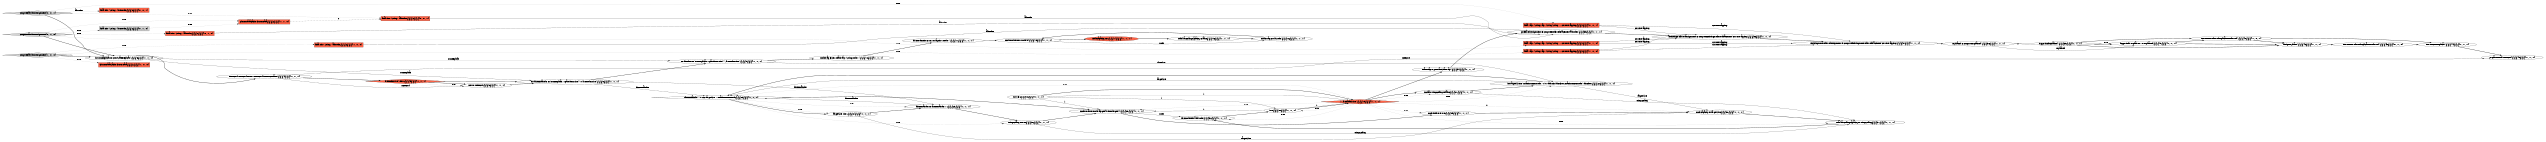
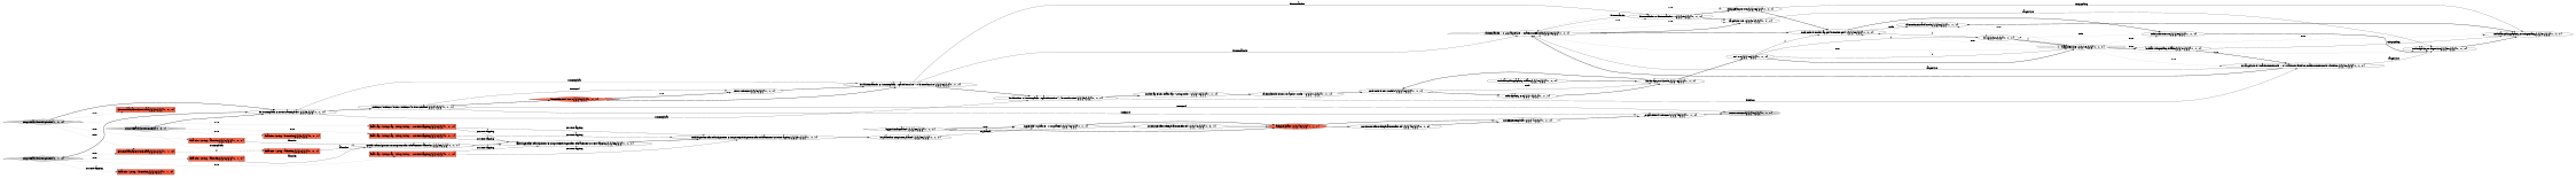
  digraph {
    rankdir=LR
    node [fillcolor=white shape=ellipse style=filled]
    edge [style=bold]
    n1 [fillcolor=tomato label="final List<String> allNodes@@@2@@@['0', '1', '0']" shape=box]
    n2 [label="_preferredAssignment = computePreferredPlacement(allNodes)@@@35@@@['1', '1', '1']"]
    n3 [label="_existingPreferredAssignment = computeExistingPreferredPlacement(currentMapping)@@@36@@@['1', '1', '1']"]
    n4 [label="int distRemainder = (numReplicas * _partitions.size()) % liveNodes.size()@@@8@@@['1', '1', '1']"]
    n5 [label="distRemainder > 0 && targetSize < _maximumPerNode@@@23@@@['1', '1', '1']" shape=diamond]
    n6 [label="int distFloor = (numReplicas * _partitions.size()) / liveNodes.size()@@@9@@@['1', '1', '1']"]
    n7 [label="distRemainder = distRemainder - 1@@@25@@@['1', '1', '1']"]
    n8 [label="Node node = _nodeMap.get(liveNodes.get(i))@@@28@@@['1', '1', '1']"]
    n9 [label="targetSize += 1@@@24@@@['1', '1', '1']"]
    n10 [label="usingCeiling = true@@@26@@@['1', '1', '1']"]
    n11 [label="int targetSize = (_maximumPerNode > 0)? Math.min(distFloor,_maximumPerNode): distFloor@@@22@@@['1', '1', '1']"]
    n12 [label="_nodeMap = new HashMap<String,Node>()@@@10@@@['1', '1', '1']"]
    n13 [fillcolor=tomato label="final Map<String,Map<String,String>> currentMapping@@@2@@@['0', '1', '0']" shape=box]
    n14 [label="_existingNonPreferredAssignment = computeExistingNonPreferredPlacement(currentMapping)@@@37@@@['1', '1', '1']"]
    n15 [label="_orphaned = computeOrphaned()@@@38@@@['1', '1', '1']"]
    n16 [fillcolor=tomato label="final Map<String,Map<String,String>> currentMapping@@@2@@@['0', '0', '1']" shape=box]
    n17 [fillcolor=tomato label="final List<String> allNodes@@@2@@@['0', '0', '1']" shape=box]
    n18 [label="_liveNodesList.add(node)@@@32@@@['1', '1', '1']"]
    n19 [label="node.isAlive = true@@@29@@@['1', '1', '1']"]
    n20 [label="node.capacity = targetSize@@@30@@@['1', '1', '1']"]
    n21 [label="node.hasCeilingCapacity = usingCeiling@@@31@@@['1', '1', '1']"]
    n22 [label="boolean usingCeiling = false@@@21@@@['1', '1', '1']"]
    n23 [fillcolor=tomato label="final List<String> allNodes@@@2@@@['1', '0', '0']" shape=box]
    n24 [fillcolor=tomato label="final List<String> liveNodes@@@2@@@['0', '0', '1']" shape=box]
    n25 [label="logger.info(\"orphan = \" + _orphaned)@@@40@@@['1', '1', '1']"]
-   n26 [label="assignOrphans()@@@43@@@['1', '1', '1']"]
+   n26 [fillcolor=tomato label="assignOrphans()@@@43@@@['1', '1', '1']"]
    n27 [label="moveNonPreferredReplicasToPreferred()@@@42@@@['1', '0', '1']"]
    n28 [label="moveNonPreferredReplicasToPreferred()@@@43@@@['0', '1', '0']"]
    n29 [label="moveExcessReplicas()@@@44@@@['1', '1', '1']"]
    n30 [label="i++@@@20@@@['1', '1', '1']"]
    n31 [label="_liveNodesList = new ArrayList<Node>()@@@11@@@['1', '1', '1']"]
    n32 [fillcolor=tomato label="liveNodes.size() == 0@@@5@@@['1', '1', '1']" shape=diamond]
    n33 [label="return znRecord@@@6@@@['1', '1', '1']"]
-   n34 [fillcolor=tomato label="i < liveNodes.size()@@@19@@@['1', '1', '1']" shape=diamond]
-   n35 [label="_stateMap = generateStateMap()@@@34@@@['1', '1', '1']"]
+   n34 [label="i < liveNodes.size()@@@19@@@['1', '1', '1']" shape=diamond]
    n36 [label="logger.isInfoEnabled()@@@39@@@['1', '1', '1']" shape=diamond]
    n37 [label="int i = 0@@@18@@@['1', '1', '1']"]
+   n38 [fillcolor=lightgray label="return znRecord@@@46@@@['1', '1', '1']"]
    n39 [label="prepareResult(znRecord)@@@45@@@['1', '1', '1']"]
    n40 [label="Node node = new Node(id)@@@13@@@['1', '1', '1']"]
-   n41 [fillcolor=tomato label="node.capacity = 0@@@14@@@['1', '1', '1']"]
+   n41 [label="node.capacity = 0@@@14@@@['1', '1', '1']"]
    n42 [label="_nodeMap.put(id,node)@@@16@@@['1', '1', '1']"]
-   n43 [fillcolor=lightgray label="final List<String> liveNodes@@@2@@@['0', '1', '0']" shape=box]
+   n43 [fillcolor=tomato label="final List<String> liveNodes@@@2@@@['0', '1', '0']" shape=box]
    n44 [label="node.hasCeilingCapacity = false@@@15@@@['1', '1', '1']"]
    n45 [fillcolor=tomato label="final Map<String,Map<String,String>> currentMapping@@@2@@@['1', '0', '0']" shape=box]
    n46 [fillcolor=lightgray label="computePartitionAssignment['0', '0', '1']" shape=diamond]
    n47 [label="int numReplicas = countStateReplicas()@@@3@@@['1', '1', '1']"]
    n48 [label="ZNRecord znRecord = new ZNRecord(_resourceName)@@@4@@@['1', '1', '1']"]
    n49 [fillcolor=lightgray label="computePartitionAssignment['0', '1', '0']" shape=diamond]
    n50 [fillcolor=tomato label="ClusterDataCache clusterData@@@2@@@['1', '1', '0']" shape=box]
    n51 [fillcolor=tomato label="ClusterDataCache clusterData@@@2@@@['1', '0', '0']" shape=box]
    n52 [fillcolor=lightgray label="computePartitionAssignment['1', '0', '0']" shape=diamond]
    n1 -> n2 [label=allNodes style=solid]
    n2 -> n3
    n3 -> n14
    n4 -> n5 [label=distRemainder style=solid]
    n4 -> n6
    n4 -> n7 [label=distRemainder style=solid]
    n5 -> n7 [label=true style=dotted]
    n5 -> n8
    n5 -> n9 [label=true style=dotted]
    n5 -> n9
    n5 -> n10 [label=true style=dotted]
    n6 -> n11 [label=distFloor style=solid]
    n6 -> n12
    n7 -> n5 [label=distRemainder style=solid]
    n7 -> n10
    n8 -> n18 [label="node" style=solid]
    n8 -> n19
-   n9 -> n7
+   n7 -> n9
    n9 -> n20 [label=targetSize style=solid]
    n10 -> n8
    n10 -> n21 [label=usingCeiling style=solid]
    n11 -> n5
    n11 -> n5 [label=targetSize style=solid]
    n11 -> n20 [label=targetSize style=solid]
    n12 -> n31
    n13 -> n3 [label=currentMapping style=solid]
    n13 -> n14 [label=currentMapping style=solid]
    n14 -> n15
    n15 -> n25 [label=_orphaned style=solid]
-   n15 -> n36
    n16 -> n3 [label=currentMapping style=solid]
    n16 -> n14 [label=currentMapping style=solid]
    n17 -> n2 [label=allNodes style=solid]
-   n18 -> n30
+   n18 -> n30 [style=dotted]
    n19 -> n20
    n20 -> n21
    n21 -> n18
    n22 -> n11
    n22 -> n21 [label=usingCeiling style=solid]
    n23 -> n2 [label=allNodes style=solid]
    n25 -> n26
    n25 -> n27
    n26 -> n28
-   n27 -> n29
+   n26 -> n29
    n27 -> n26
    n28 -> n29
    n29 -> n39
    n30 -> n8 [label=i style=solid]
    n30 -> n34 [label=i style=solid]
    n30 -> n34
    n31 -> n40
    n32 -> n4
    n32 -> n33 [label=true style=dotted]
    n32 -> n33
    n33 -> n4
    n34 -> n5 [label=true style=dotted]
    n34 -> n8 [label=true style=dotted]
    n34 -> n11 [label=true style=dotted]
    n34 -> n18 [label=true style=dotted]
    n34 -> n19 [label=true style=dotted]
-   n34 -> n20 [label=0 style=dotted]
+   n34 -> n20 [label=true style=dotted]
    n34 -> n21 [label=true style=dotted]
    n34 -> n22 [label=true style=dotted]
    n34 -> n22
-   n34 -> n30 [label=true style=dotted]
-   n34 -> n35
-   n35 -> n2
+   n19 -> n30 [label=true style=dotted]
    n36 -> n25 [label=true style=dotted]
    n36 -> n25
    n36 -> n26
-   n36 -> n27
    n37 -> n8 [label=i style=solid]
    n37 -> n30 [label=i style=solid]
    n37 -> n34 [label=i style=solid]
    n37 -> n34
+   n39 -> n38
    n40 -> n41
    n40 -> n42 [label="node" style=solid]
-   n41 -> n44
+   n41 -> n42
+   n42 -> n37
    n42 -> n40
    n44 -> n42
    n45 -> n3 [label=currentMapping style=solid]
    n45 -> n14 [label=currentMapping style=solid]
    n46 -> n16 [label=true style=dotted]
-   n46 -> n17 [label=true style=dotted]
-   n46 -> n24 [label=allNodes style=dotted]
+   n46 -> n17 [label=numReplicas style=dotted]
+   n46 -> n24 [label=true style=dotted]
    n46 -> n47
    n47 -> n4 [label=numReplicas style=solid]
    n47 -> n6 [label=numReplicas style=solid]
    n47 -> n48
    n48 -> n32
    n48 -> n33 [label=znRecord style=solid]
+   n48 -> n38 [label=znRecord style=solid]
    n48 -> n39 [label=znRecord style=solid]
    n49 -> n1 [label=true style=dotted]
    n49 -> n13 [label=true style=dotted]
-   n49 -> n43 [label=true style=dotted]
+   n49 -> n43 [label=currentMapping style=dotted]
    n49 -> n47
    n49 -> n50 [label=true style=dotted]
    n50 -> n17 [label=0 style=dashed]
    n52 -> n23 [label=true style=dotted]
    n52 -> n45 [label=true style=dotted]
    n52 -> n47
-   n43 -> n50 [label=true style=dotted]
+   n52 -> n50 [label=true style=dotted]
    n52 -> n51 [label=true style=dotted]
  }
